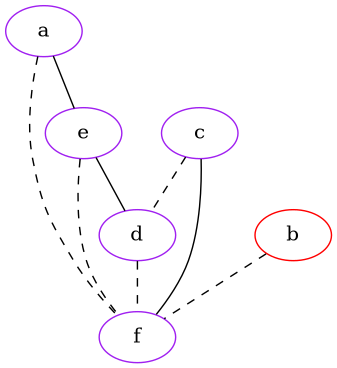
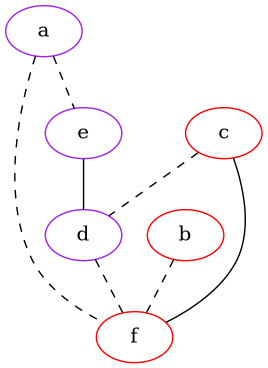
  graph {
    node [color=purple]
    edge [style=dashed]
    a
    e
-   f
+   f [color=red]
    d
    b [color=red]
-   c
-   a -- e [style=solid]
+   c [color=red]
+   a -- e
    a -- f
-   e -- f
    e -- d [style=solid]
    d -- f
    b -- f
    c -- f [style=solid]
    c -- d
  }
